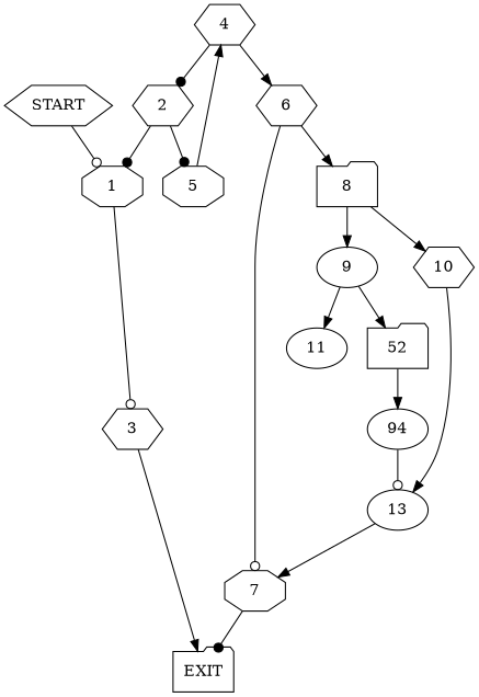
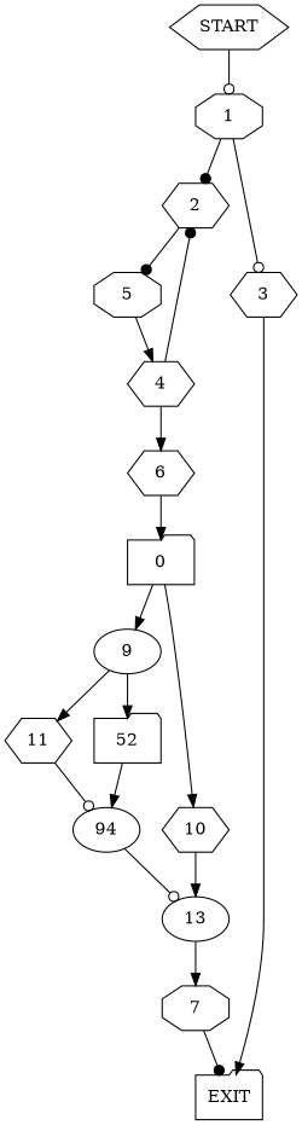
  digraph {
    node [shape=hexagon]
    edge [arrowhead=normal]
    n1 [label=START]
    1 [shape=octagon]
    2
    3
    n5 [label=EXIT shape=folder]
    5 [shape=octagon]
    4
    6
    7 [shape=octagon]
-   8 [shape=folder]
+   8 [shape=folder label=0]
    9 [shape=ellipse]
    10
-   11 [shape=ellipse]
+   11
    n14 [label=52 shape=folder]
    13 [shape=ellipse]
    n16 [label=94 shape=ellipse]
    n1 -> 1 [arrowhead=odot]
-   2 -> 1 [arrowhead=dot]
+   1 -> 2 [arrowhead=dot]
    1 -> 3 [arrowhead=odot]
    2 -> 5 [arrowhead=dot]
    3 -> n5
    5 -> 4
    4 -> 2 [arrowhead=dot]
    4 -> 6
-   6 -> 7 [arrowhead=odot]
    6 -> 8
    7 -> n5 [arrowhead=dot]
    8 -> 9
    8 -> 10
    9 -> 11
    9 -> n14
    10 -> 13
+   11 -> n16 [arrowhead=odot]
    n14 -> n16
    13 -> 7
    n16 -> 13 [arrowhead=odot]
  }
